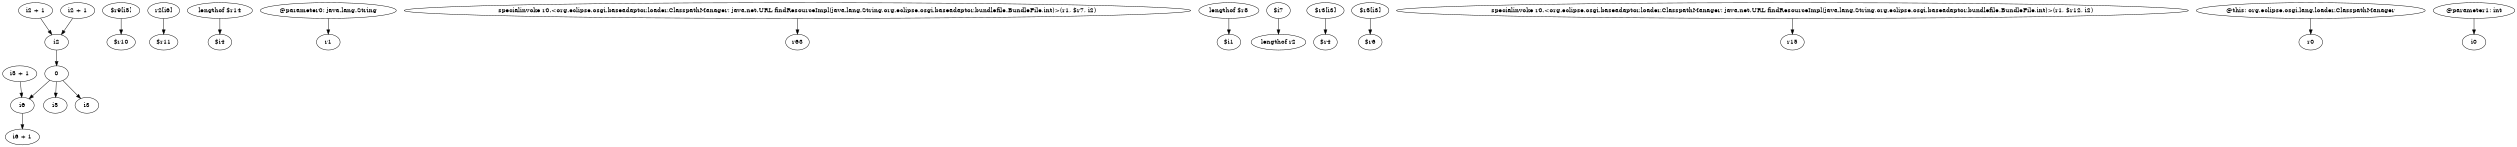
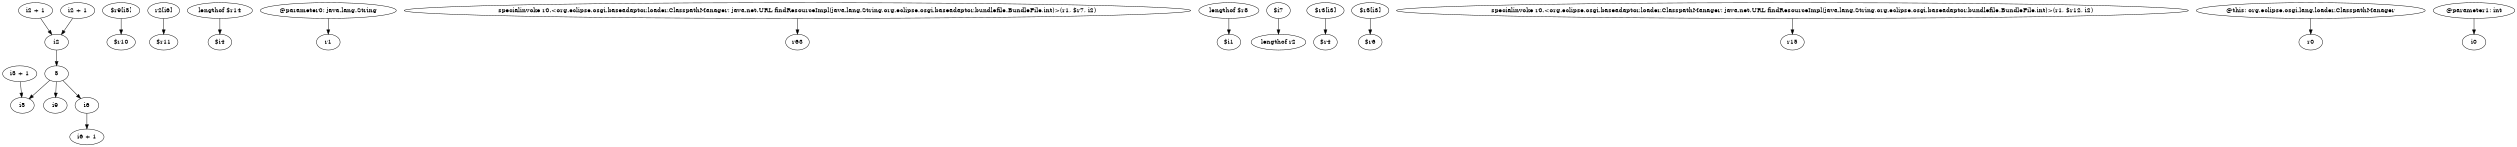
  digraph {
    n1 [label="i5 + 1"]
    n2 [label=i5]
    n3 [label="$r9[i5]"]
    n4 [label="$r10"]
-   n5 [label=0]
-   n6 [label=i3]
+   n5 [label=5]
+   n6 [label=i9]
    n7 [label=i6]
    n8 [label=i2]
    n9 [label="i6 + 1"]
    n10 [label="r2[i6]"]
    n11 [label="$r11"]
    n12 [label="lengthof $r14"]
    n13 [label="$i4"]
    n14 [label="i2 + 1"]
    n15 [label="@parameter0: java.lang.String"]
    n16 [label=r1]
    n17 [label="specialinvoke r0.<org.eclipse.osgi.baseadaptor.loader.ClasspathManager: java.net.URL findResourceImpl(java.lang.String,org.eclipse.osgi.baseadaptor.bundlefile.BundleFile,int)>(r1, $r7, i2)"]
    n18 [label=r63]
    n19 [label="lengthof $r8"]
    n20 [label="$i1"]
    n21 [label="lengthof r2"]
    n22 [label="$i7"]
    n23 [label="$r3[i3]"]
    n24 [label="$r4"]
    n25 [label="$r5[i3]"]
    n26 [label="$r6"]
    n27 [label="specialinvoke r0.<org.eclipse.osgi.baseadaptor.loader.ClasspathManager: java.net.URL findResourceImpl(java.lang.String,org.eclipse.osgi.baseadaptor.bundlefile.BundleFile,int)>(r1, $r12, i2)"]
    n28 [label=r15]
    n29 [label="@this: org.eclipse.osgi.lang.loader.ClasspathManager"]
    n30 [label=r0]
    n31 [label="i2 + 1"]
    n32 [label="@parameter1: int"]
    n33 [label=i0]
-   n1 -> n7
+   n1 -> n2
    n3 -> n4
    n5 -> n2
    n5 -> n6
    n5 -> n7
    n7 -> n9
    n8 -> n5
    n10 -> n11
    n12 -> n13
    n14 -> n8
    n15 -> n16
    n17 -> n18
    n19 -> n20
    n22 -> n21
    n23 -> n24
    n25 -> n26
    n27 -> n28
    n29 -> n30
    n31 -> n8
    n32 -> n33
  }
